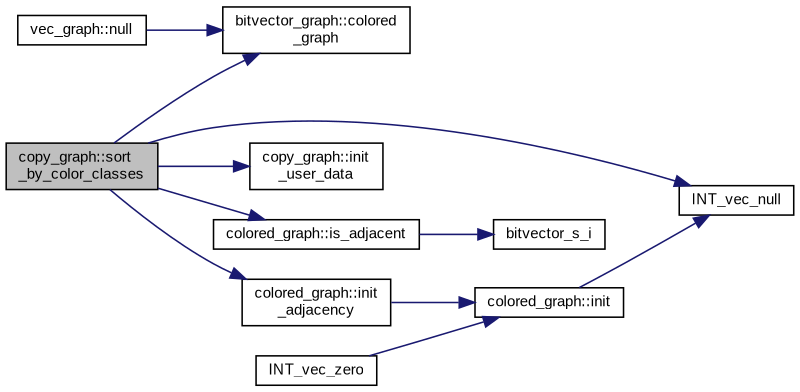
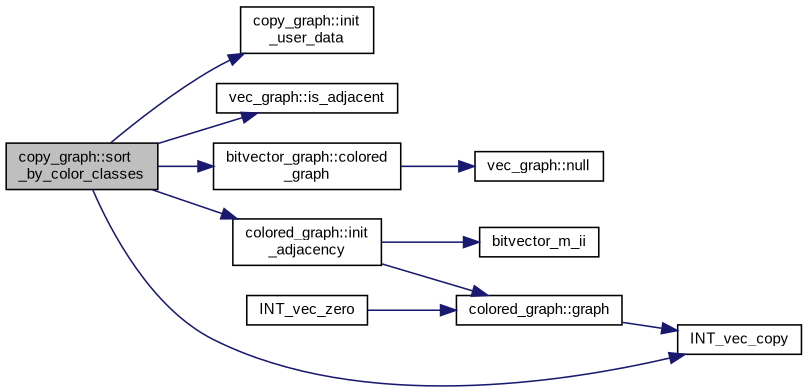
  digraph {
    fontname="Liberation Sans"
    rankdir=LR
    node [color=black fillcolor=white fontname="Liberation Sans" fontsize=10 shape=record style=filled]
    edge [color=midnightblue fontname="Liberation Sans" fontsize=10 labelfontname=Helvetica labelfontsize=10 style=solid]
    n1 [fillcolor=grey75 fontcolor=black height=0.2 label="copy_graph::sort\l_by_color_classes" width=0.4]
-   n2 [height=0.2 label="colored_graph::is_adjacent" width=0.4]
+   n2 [height=0.2 label="vec_graph::is_adjacent" width=0.4]
    n3 [height=0.2 label="bitvector_graph::colored\l_graph" width=0.4]
    n4 [height=0.2 label="colored_graph::init\l_adjacency" width=0.4]
-   n5 [height=0.2 label=INT_vec_null width=0.4]
+   n5 [height=0.2 label=INT_vec_copy width=0.4]
    n6 [height=0.2 label="copy_graph::init\l_user_data" width=0.4]
-   n7 [height=0.2 label=bitvector_s_i width=0.4]
    n8 [height=0.2 label="vec_graph::null" width=0.4]
-   n10 [height=0.2 label="colored_graph::init" width=0.4]
+   n9 [height=0.2 label=bitvector_m_ii width=0.4]
+   n10 [height=0.2 label="colored_graph::graph" width=0.4]
    n11 [height=0.2 label=INT_vec_zero width=0.4]
    n1 -> n2
    n1 -> n3
    n1 -> n4
    n1 -> n5
    n1 -> n6
-   n2 -> n7
-   n8 -> n3
+   n3 -> n8
+   n4 -> n9
    n4 -> n10
    n10 -> n5
    n11 -> n10
  }
